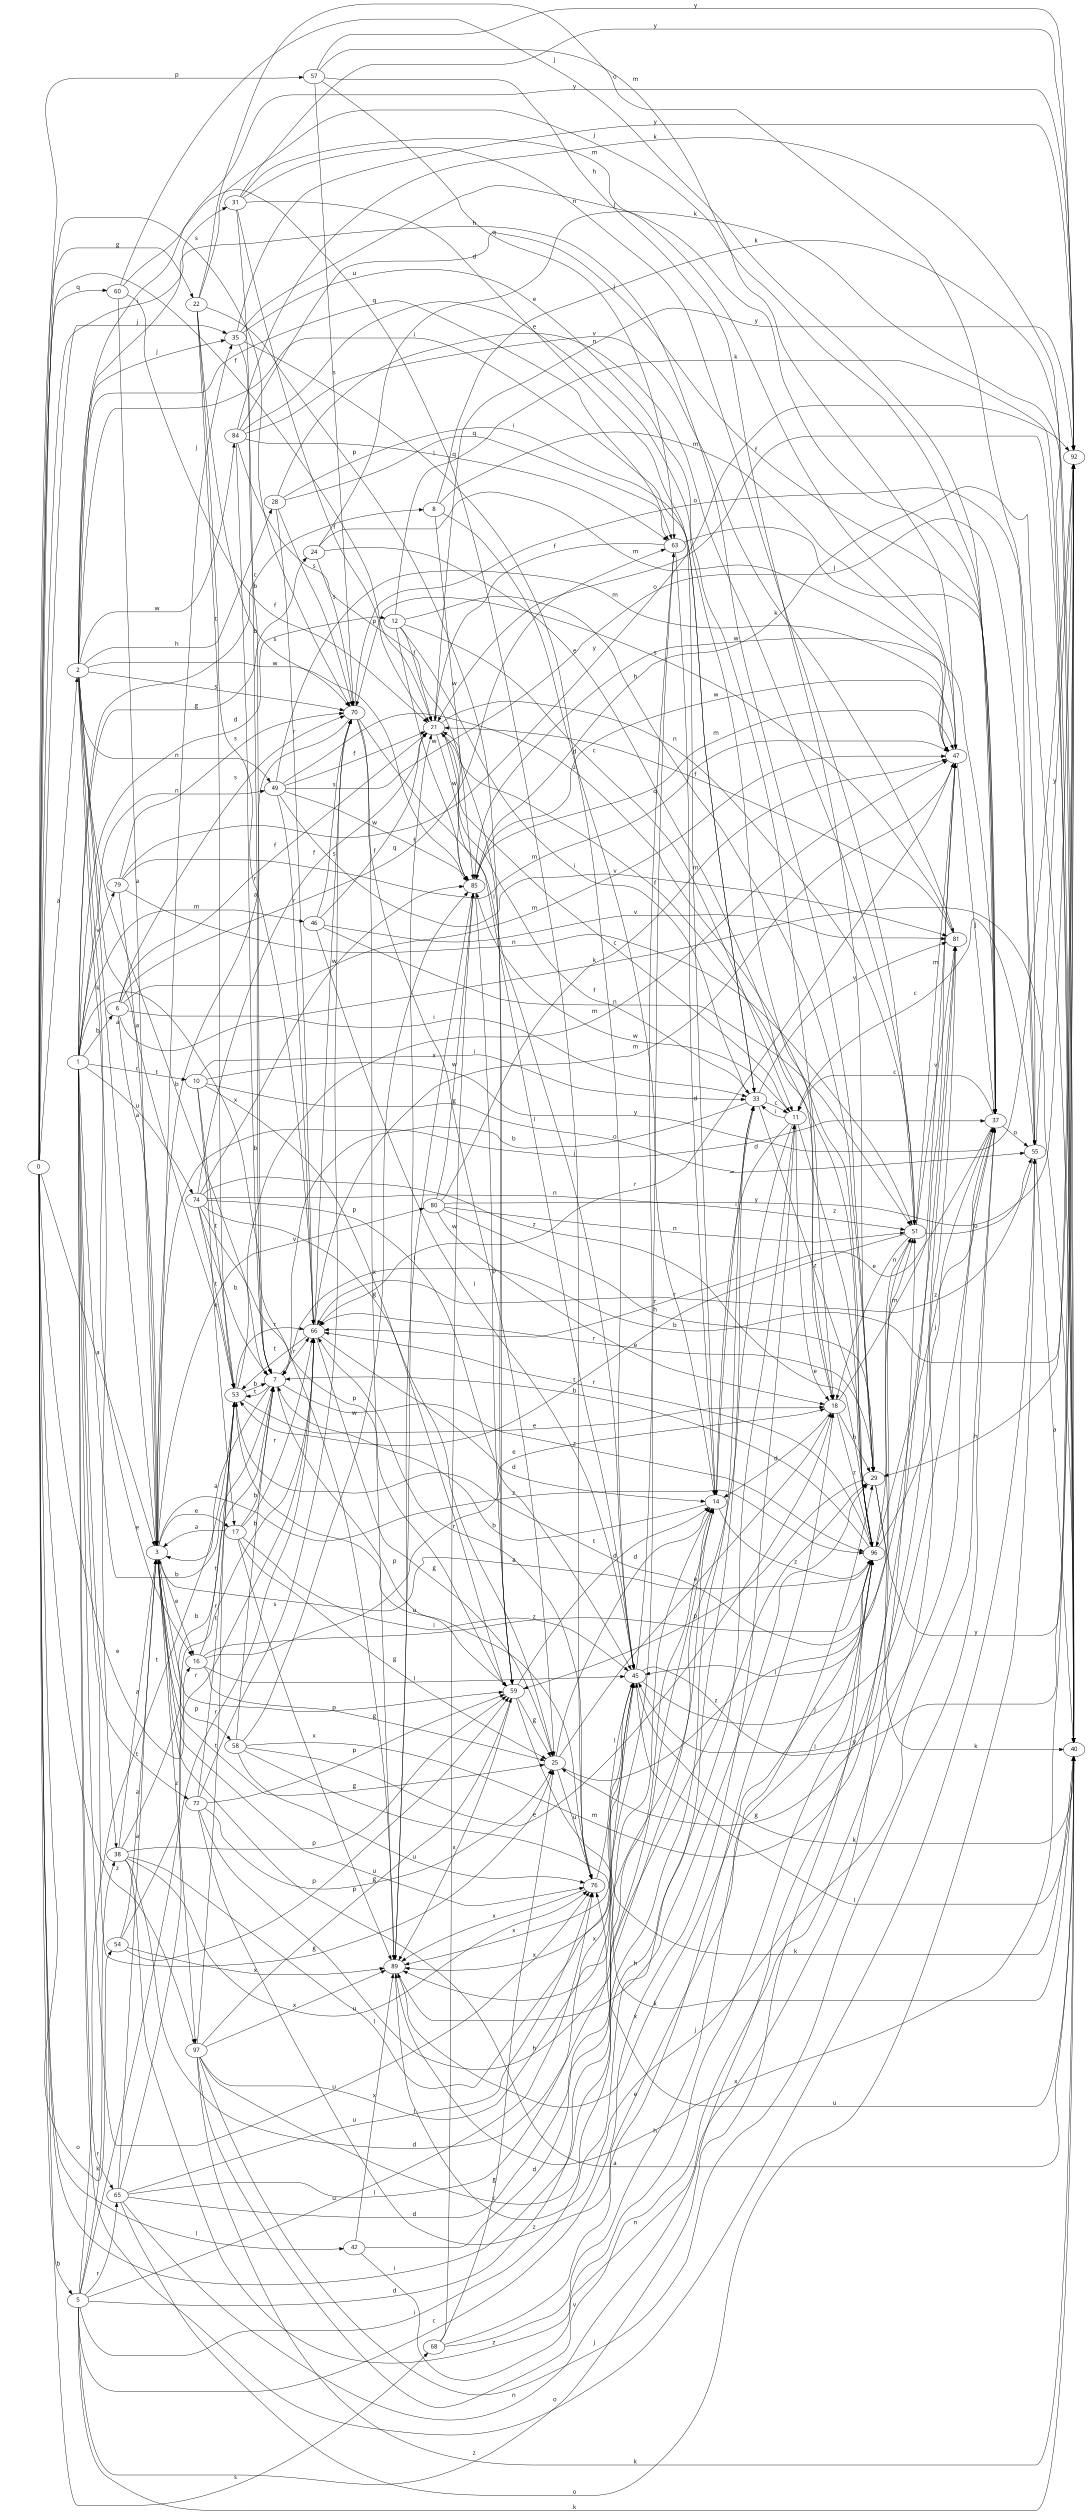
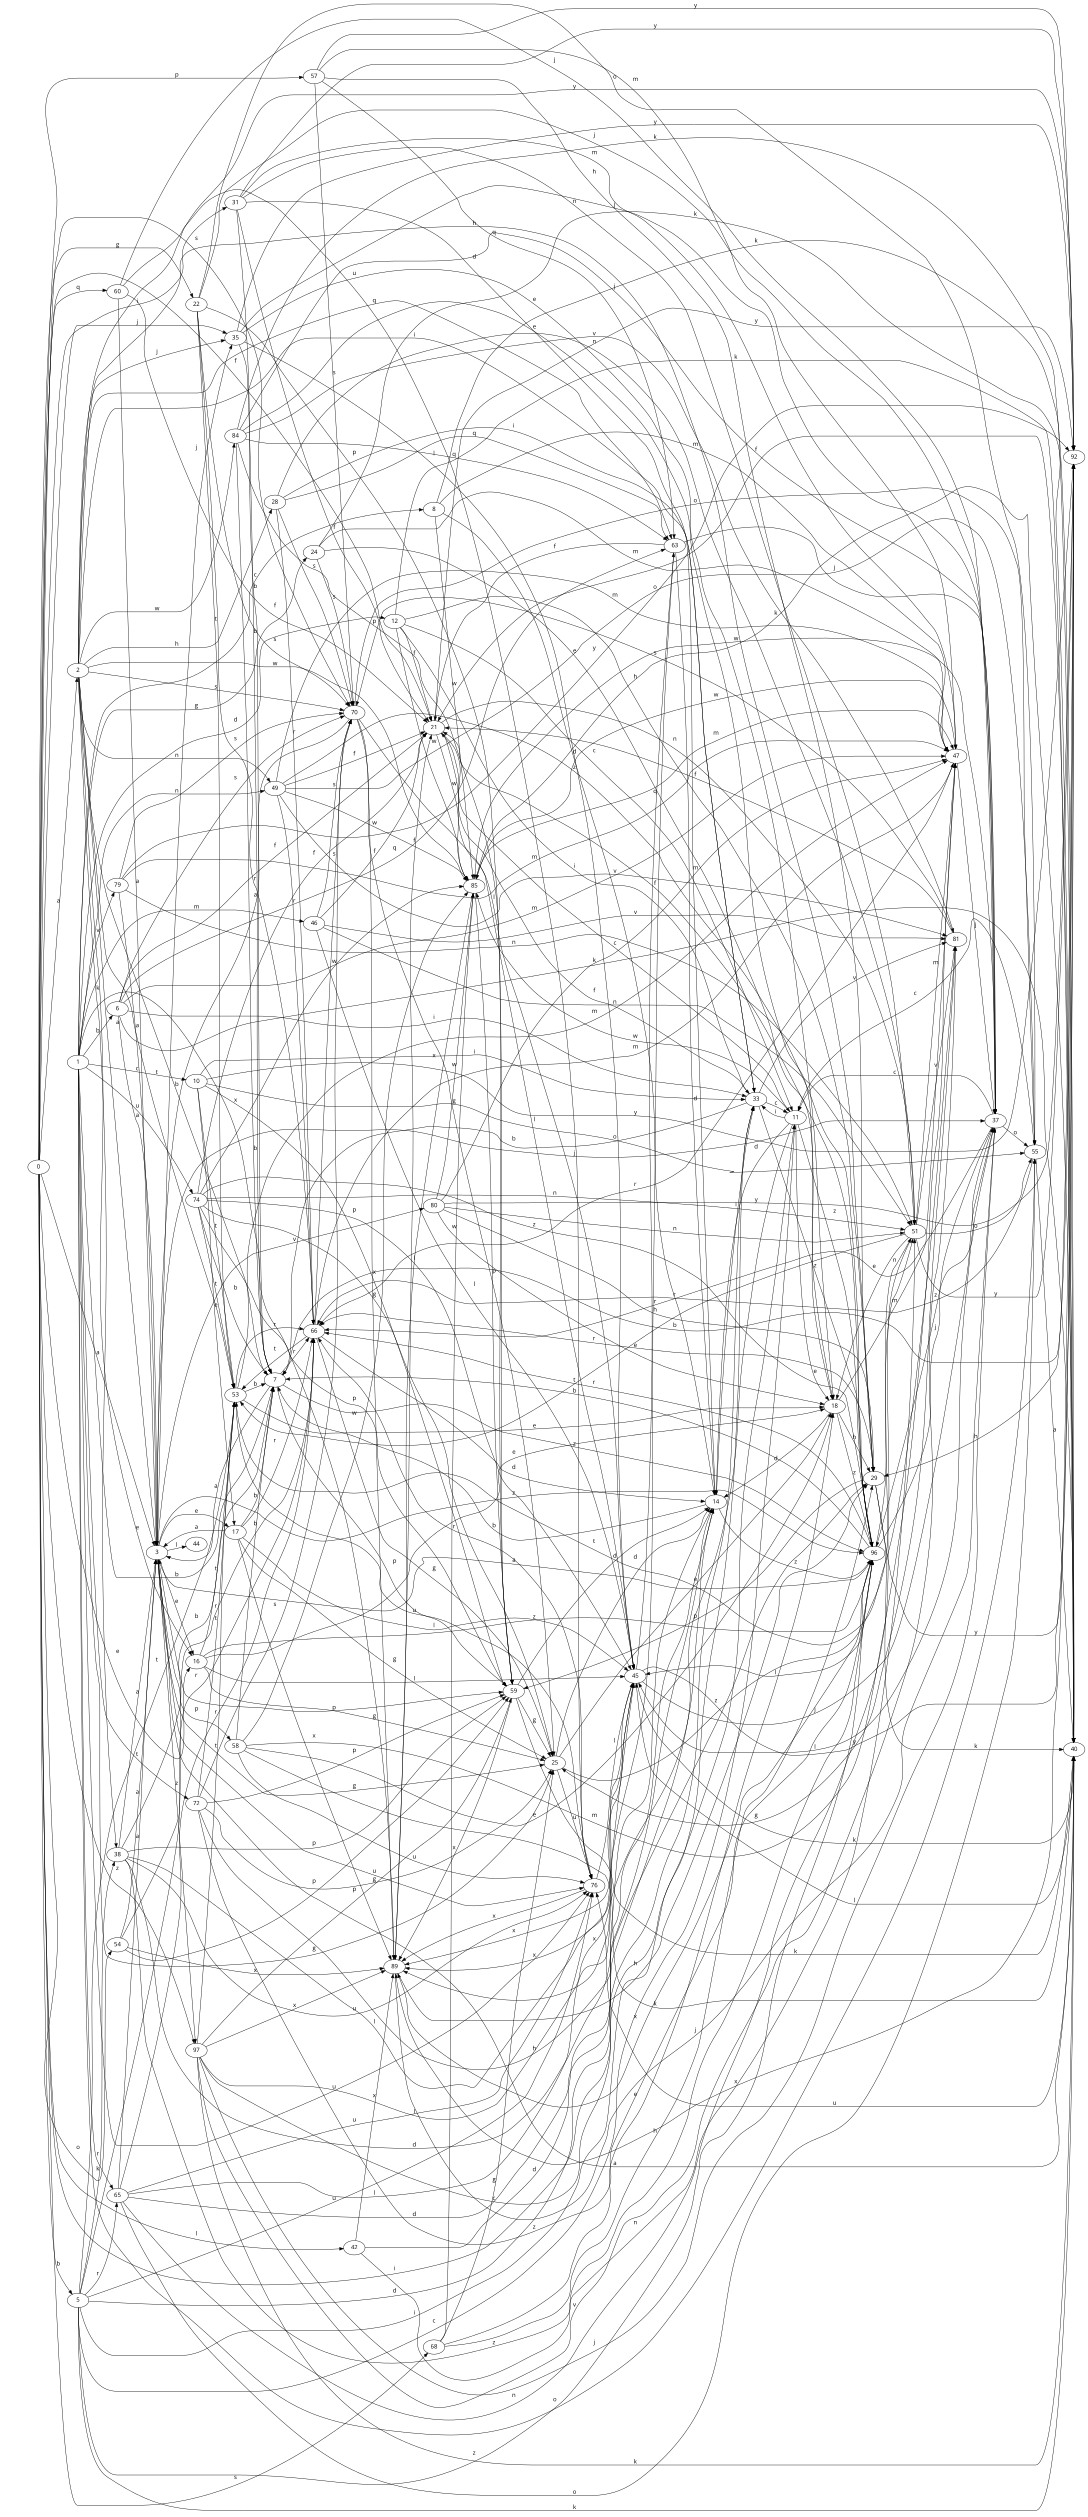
  strict digraph {
    fontname="Open Sans"
    rankdir=LR
    node [fontname="Open Sans"]
    edge [fontname="Open Sans"]
    0
    2
    3
    5
    16
    21
    22
    31
    33
    35
    42
    54
    57
    60
    68
    70
    n17 [label=97]
    7
    49
    28
    29
    38
    63
    n24 [label=53]
    84
    85
    92
    25
    n29 [label=76]
    17
    37
+   44
    58
    59
    80
    96
    65
    11
    14
    40
    66
    18
    45
    51
    55
    47
    81
    89
    1
    6
    8
    10
    12
    24
    46
    72
    74
    79
    0 -> 2 [label=a]
    0 -> 3 [label=a]
    0 -> 5 [label=b]
    0 -> 16 [label=e]
    0 -> 21 [label=f]
    0 -> 22 [label=g]
    0 -> 31 [label=i]
    0 -> 33 [label=i]
    0 -> 35 [label=j]
    0 -> 42 [label=l]
    0 -> 54 [label=o]
    0 -> 57 [label=p]
    0 -> 60 [label=q]
    0 -> 68 [label=s]
    0 -> 70 [label=s]
    0 -> n17 [label=z]
    2 -> 3 [label=a]
    2 -> 16 [label=e]
    2 -> 33 [label=i]
    2 -> 35 [label=j]
    2 -> 70 [label=s]
    2 -> 7 [label=b]
    2 -> 49 [label=n]
    2 -> 28 [label=h]
    2 -> 29 [label=h]
    2 -> 38 [label=k]
    2 -> 63 [label=q]
    2 -> n24 [label=t]
    2 -> 84 [label=w]
    2 -> 85 [label=w]
    2 -> 92 [label=y]
    3 -> 16 [label=e]
    3 -> 35 [label=j]
    3 -> n17 [label=z]
    3 -> 25 [label=g]
    3 -> n29 [label=u]
    3 -> 17 [label=e]
    3 -> 37 [label=j]
+   3 -> 44 [label=l]
    3 -> 58 [label=p]
    3 -> 59 [label=p]
    3 -> 80 [label=v]
    3 -> 96 [label=z]
    5 -> 33 [label=i]
    5 -> 38 [label=k]
    5 -> n24 [label=t]
    5 -> n29 [label=u]
    5 -> 96 [label=z]
    5 -> 65 [label=r]
    5 -> 11 [label=c]
    5 -> 14 [label=d]
    5 -> 40 [label=k]
    5 -> 66 [label=r]
    16 -> n24 [label=t]
    16 -> 25 [label=g]
    16 -> 96 [label=z]
    16 -> 18 [label=e]
    16 -> 45 [label=l]
    21 -> 85 [label=w]
    21 -> 92 [label=y]
    21 -> 11 [label=c]
    21 -> 45 [label=l]
    21 -> 51 [label=n]
    22 -> 70 [label=s]
    22 -> n24 [label=t]
    22 -> 37 [label=j]
    22 -> 59 [label=p]
    22 -> 66 [label=r]
    22 -> 55 [label=o]
    31 -> 21 [label=f]
    31 -> 7 [label=b]
    31 -> 92 [label=y]
    31 -> 14 [label=d]
    31 -> 51 [label=n]
    31 -> 47 [label=m]
    33 -> 21 [label=f]
    33 -> 7 [label=b]
    33 -> 96 [label=z]
    33 -> 11 [label=c]
    33 -> 81 [label=v]
    35 -> 7 [label=b]
    35 -> 92 [label=y]
    35 -> 37 [label=j]
    35 -> 18 [label=e]
    35 -> 45 [label=l]
    42 -> 14 [label=d]
    42 -> 51 [label=n]
    42 -> 89 [label=x]
    54 -> 3 [label=a]
    54 -> 59 [label=p]
    54 -> 66 [label=r]
    54 -> 89 [label=x]
    57 -> 70 [label=s]
    57 -> 29 [label=h]
    57 -> 63 [label=q]
    57 -> 92 [label=y]
    57 -> 47 [label=m]
    60 -> 3 [label=a]
    60 -> 21 [label=f]
    60 -> n29 [label=u]
    60 -> 37 [label=j]
    68 -> 29 [label=h]
    68 -> 85 [label=w]
    68 -> 25 [label=g]
    68 -> 18 [label=e]
    70 -> 3 [label=a]
    70 -> 25 [label=g]
    70 -> 45 [label=l]
    70 -> 55 [label=o]
    70 -> 89 [label=x]
    n17 -> n24 [label=t]
    n17 -> 37 [label=j]
    n17 -> 59 [label=p]
    n17 -> 11 [label=c]
    n17 -> 40 [label=k]
    n17 -> 45 [label=l]
    n17 -> 81 [label=v]
    n17 -> 89 [label=x]
    7 -> 3 [label=a]
-   7 -> n24 [label=t]
    7 -> 59 [label=p]
    7 -> 96 [label=z]
    7 -> 66 [label=r]
    49 -> 21 [label=f]
    49 -> 85 [label=w]
    49 -> 96 [label=z]
    49 -> 66 [label=r]
    49 -> 55 [label=o]
    49 -> 47 [label=m]
    49 -> 81 [label=v]
    28 -> 33 [label=i]
    28 -> 70 [label=s]
    28 -> 63 [label=q]
    28 -> 66 [label=r]
    28 -> 51 [label=n]
    29 -> 92 [label=y]
    29 -> 59 [label=p]
    29 -> 40 [label=k]
    29 -> 66 [label=r]
    38 -> 3 [label=a]
    38 -> 7 [label=b]
    38 -> n29 [label=u]
    38 -> 59 [label=p]
    38 -> 96 [label=z]
    38 -> 14 [label=d]
    38 -> 45 [label=l]
    63 -> 21 [label=f]
    63 -> 37 [label=j]
    63 -> 14 [label=d]
    63 -> 89 [label=x]
    n24 -> 7 [label=b]
    n24 -> n29 [label=u]
    n24 -> 66 [label=r]
    n24 -> 18 [label=e]
    n24 -> 47 [label=m]
    84 -> 7 [label=b]
    84 -> 63 [label=q]
    84 -> 37 [label=j]
    84 -> 59 [label=p]
    84 -> 40 [label=k]
    84 -> 18 [label=e]
    84 -> 81 [label=v]
    85 -> 59 [label=p]
    85 -> 40 [label=k]
    85 -> 47 [label=m]
    85 -> 89 [label=x]
    92 -> 7 [label=b]
    92 -> 29 [label=h]
    92 -> 89 [label=x]
    25 -> n29 [label=u]
    25 -> 96 [label=z]
    25 -> 14 [label=d]
    25 -> 18 [label=e]
    n29 -> 66 [label=r]
    n29 -> 45 [label=l]
    n29 -> 89 [label=x]
    17 -> 3 [label=a]
    17 -> 7 [label=b]
    17 -> 25 [label=g]
    17 -> 66 [label=r]
    17 -> 45 [label=l]
    17 -> 89 [label=x]
    37 -> 85 [label=w]
    37 -> 96 [label=z]
    37 -> 11 [label=c]
    37 -> 66 [label=r]
    37 -> 45 [label=l]
    37 -> 55 [label=o]
    58 -> 7 [label=b]
    58 -> 85 [label=w]
    58 -> n29 [label=u]
    58 -> 40 [label=k]
    58 -> 18 [label=e]
    58 -> 47 [label=m]
    59 -> 25 [label=g]
    59 -> 14 [label=d]
    59 -> 40 [label=k]
    59 -> 89 [label=x]
    80 -> 29 [label=h]
    80 -> 85 [label=w]
    80 -> 92 [label=y]
    80 -> 18 [label=e]
    80 -> 51 [label=n]
    80 -> 47 [label=m]
    96 -> 3 [label=a]
    96 -> 21 [label=f]
    96 -> 7 [label=b]
    96 -> 37 [label=j]
    96 -> 66 [label=r]
    96 -> 51 [label=n]
    96 -> 89 [label=x]
    65 -> 3 [label=a]
    65 -> n29 [label=u]
    65 -> 14 [label=d]
    65 -> 66 [label=r]
    65 -> 45 [label=l]
    65 -> 51 [label=n]
    65 -> 55 [label=o]
    11 -> 33 [label=i]
    11 -> 85 [label=w]
    11 -> 96 [label=z]
    11 -> 14 [label=d]
    11 -> 18 [label=e]
    11 -> 89 [label=x]
    14 -> 33 [label=i]
    14 -> 7 [label=b]
    14 -> 96 [label=z]
    40 -> 3 [label=a]
    40 -> 21 [label=f]
    40 -> n29 [label=u]
    40 -> 45 [label=l]
    66 -> 70 [label=s]
    66 -> n24 [label=t]
    66 -> 25 [label=g]
    66 -> 14 [label=d]
    66 -> 47 [label=m]
    18 -> 29 [label=h]
    18 -> 96 [label=z]
    18 -> 14 [label=d]
    18 -> 47 [label=m]
    45 -> 63 [label=q]
    45 -> 92 [label=y]
    45 -> 37 [label=j]
    45 -> 40 [label=k]
    45 -> 89 [label=x]
    51 -> n24 [label=t]
    51 -> 18 [label=e]
    51 -> 45 [label=l]
    51 -> 55 [label=o]
    51 -> 47 [label=m]
    51 -> 81 [label=v]
-   55 -> 92 [label=y]
+   51 -> 92 [label=y]
    55 -> 11 [label=c]
    55 -> 40 [label=a]
    55 -> 66 [label=r]
    47 -> 85 [label=w]
    47 -> 37 [label=j]
    47 -> 66 [label=r]
    81 -> 21 [label=f]
    81 -> 70 [label=s]
    81 -> n24 [label=t]
    81 -> 25 [label=g]
    89 -> 21 [label=f]
    89 -> 29 [label=h]
    89 -> 37 [label=j]
    1 -> 7 [label=b]
    1 -> 49 [label=n]
    1 -> 25 [label=g]
    1 -> n29 [label=u]
    1 -> 65 [label=r]
    1 -> 55 [label=o]
    1 -> 89 [label=x]
    1 -> 6 [label=b]
    1 -> 8 [label=c]
    1 -> 10 [label=c]
    1 -> 12 [label=d]
    1 -> 24 [label=g]
    1 -> 46 [label=m]
    1 -> 72 [label=t]
    1 -> 74 [label=u]
    1 -> 79 [label=v]
    6 -> 3 [label=a]
    6 -> 21 [label=f]
    6 -> 33 [label=i]
    6 -> 70 [label=s]
    6 -> 63 [label=q]
    6 -> 40 [label=k]
    6 -> 47 [label=m]
    8 -> 85 [label=w]
    8 -> 14 [label=d]
    8 -> 40 [label=k]
    8 -> 47 [label=m]
    10 -> 33 [label=i]
    10 -> n24 [label=t]
    10 -> 92 [label=y]
    10 -> 17 [label=e]
    10 -> 59 [label=p]
    10 -> 55 [label=o]
    12 -> 21 [label=f]
    12 -> 33 [label=i]
    12 -> 29 [label=h]
    12 -> 85 [label=w]
    12 -> 11 [label=c]
    12 -> 40 [label=k]
    24 -> 70 [label=s]
    24 -> 40 [label=k]
    24 -> 18 [label=e]
    24 -> 47 [label=m]
    46 -> 21 [label=f]
    46 -> 70 [label=s]
    46 -> 45 [label=l]
    46 -> 51 [label=n]
    46 -> 81 [label=v]
    72 -> 70 [label=s]
    72 -> 29 [label=h]
    72 -> n24 [label=t]
    72 -> 25 [label=g]
    72 -> 59 [label=p]
    72 -> 96 [label=z]
    74 -> 21 [label=f]
    74 -> 7 [label=b]
    74 -> n24 [label=t]
    74 -> 85 [label=w]
    74 -> 25 [label=g]
    74 -> 59 [label=p]
    74 -> 96 [label=z]
    74 -> 45 [label=l]
    74 -> 51 [label=n]
    79 -> 3 [label=a]
    79 -> 70 [label=s]
    79 -> 92 [label=y]
    79 -> 51 [label=n]
    79 -> 47 [label=m]
  }
